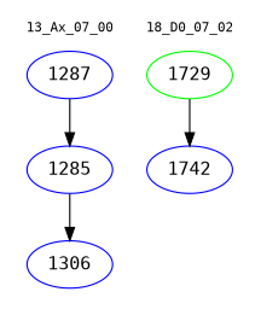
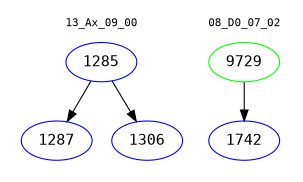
  digraph {
    fontname="DejaVu Sans Mono"
    node [color=blue fontname="DejaVu Sans Mono"]
    edge [color=black fontname="DejaVu Sans Mono"]
    n1 [label=1287]
    n2 [label=1285]
    n3 [label=1306]
-   n4 [color=green label=1729]
+   n4 [color=green label=9729]
    n5 [label=1742]
    subgraph cluster_1 {
      color=white
      fontsize=10
-     label="13_Ax_07_00"
+     label="13_Ax_09_00"
      n1
      n2
      n3
    }
    subgraph cluster_2 {
      color=white
      fontsize=10
-     label="18_D0_07_02"
+     label="08_D0_07_02"
      n4
      n5
    }
-   n1 -> n2
+   n2 -> n1
    n2 -> n3
    n4 -> n5
  }
